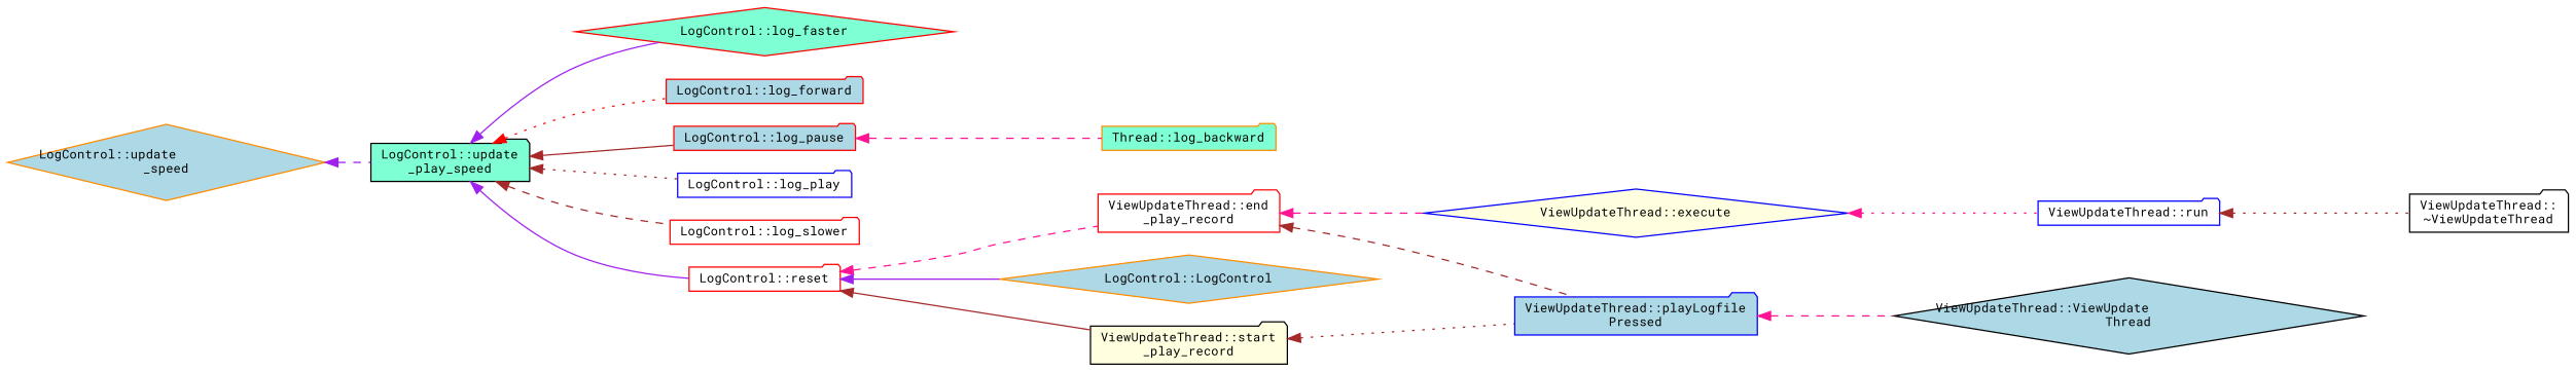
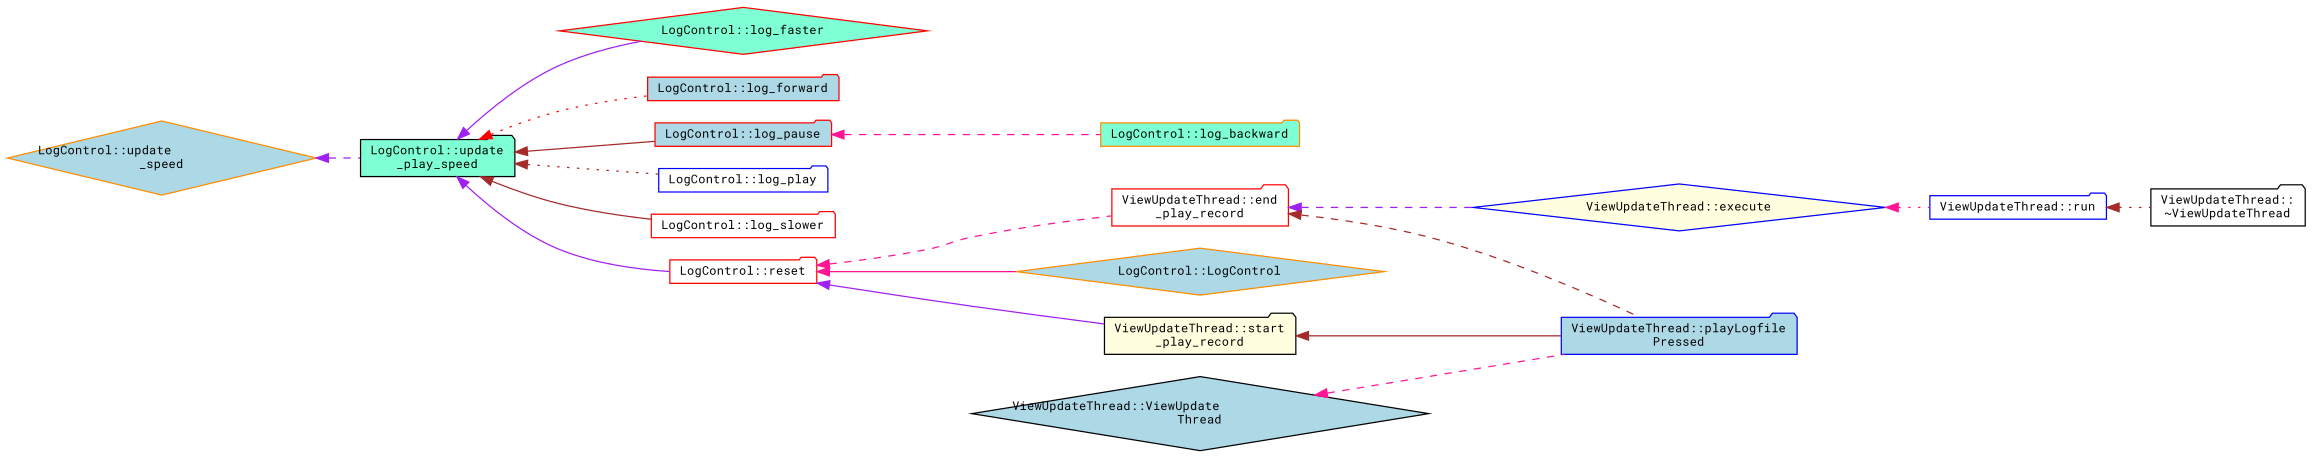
  digraph {
    fontname="Roboto Mono"
    rankdir=LR
    node [color=red fillcolor=lightblue fontname="Roboto Mono" fontsize=10 shape=folder style=filled]
    edge [color=brown dir=back fontname="Roboto Mono" fontsize=10 labelfontname=Helvetica labelfontsize=10 style=dashed]
    n1 [color=darkorange fontcolor=black height=0.2 label="LogControl::update\l_speed" shape=diamond width=0.4]
    n2 [color=black fillcolor=aquamarine height=0.2 label="LogControl::update\l_play_speed" width=0.4]
    n3 [fillcolor=aquamarine height=0.2 label="LogControl::log_faster" shape=diamond width=0.4]
    n4 [height=0.2 label="LogControl::log_forward" width=0.4]
    n5 [height=0.2 label="LogControl::log_pause" width=0.4]
    n6 [color=blue fillcolor=white height=0.2 label="LogControl::log_play" width=0.4]
    n7 [fillcolor=white height=0.2 label="LogControl::log_slower" width=0.4]
    n8 [fillcolor=white height=0.2 label="LogControl::reset" width=0.4]
-   n9 [color=darkorange fillcolor=aquamarine height=0.2 label="Thread::log_backward" width=0.4]
+   n9 [color=darkorange fillcolor=aquamarine height=0.2 label="LogControl::log_backward" width=0.4]
    n10 [fillcolor=white height=0.2 label="ViewUpdateThread::end\l_play_record" width=0.4]
    n11 [color=darkorange height=0.2 label="LogControl::LogControl" shape=diamond width=0.4]
    n12 [color=black fillcolor=lightyellow height=0.2 label="ViewUpdateThread::start\l_play_record" width=0.4]
    n13 [color=blue fillcolor=lightyellow height=0.2 label="ViewUpdateThread::execute" shape=diamond width=0.4]
    n14 [color=blue height=0.2 label="ViewUpdateThread::playLogfile\lPressed" width=0.4]
    n15 [color=blue fillcolor=white height=0.2 label="ViewUpdateThread::run" width=0.4]
    n16 [color=black height=0.2 label="ViewUpdateThread::ViewUpdate\lThread" shape=diamond width=0.4]
    n17 [color=black fillcolor=white height=0.2 label="ViewUpdateThread::\l~ViewUpdateThread" width=0.4]
    n1 -> n2 [color=purple]
    n2 -> n3 [color=purple style=solid]
    n2 -> n4 [color=red style=dotted]
    n2 -> n5 [style=solid]
    n2 -> n6 [style=dotted]
-   n2 -> n7
+   n2 -> n7 [style=solid]
    n2 -> n8 [color=purple style=solid]
    n5 -> n9 [color=deeppink]
    n8 -> n10 [color=deeppink]
-   n8 -> n11 [color=purple style=solid]
-   n8 -> n12 [style=solid]
-   n10 -> n13 [color=deeppink]
+   n8 -> n11 [color=deeppink style=solid]
+   n8 -> n12 [color=purple style=solid]
+   n10 -> n13 [color=purple]
    n10 -> n14
-   n12 -> n14 [style=dotted]
+   n12 -> n14 [style=solid]
    n13 -> n15 [color=deeppink style=dotted]
-   n14 -> n16 [color=deeppink]
+   n16 -> n14 [color=deeppink]
    n15 -> n17 [style=dotted]
  }
